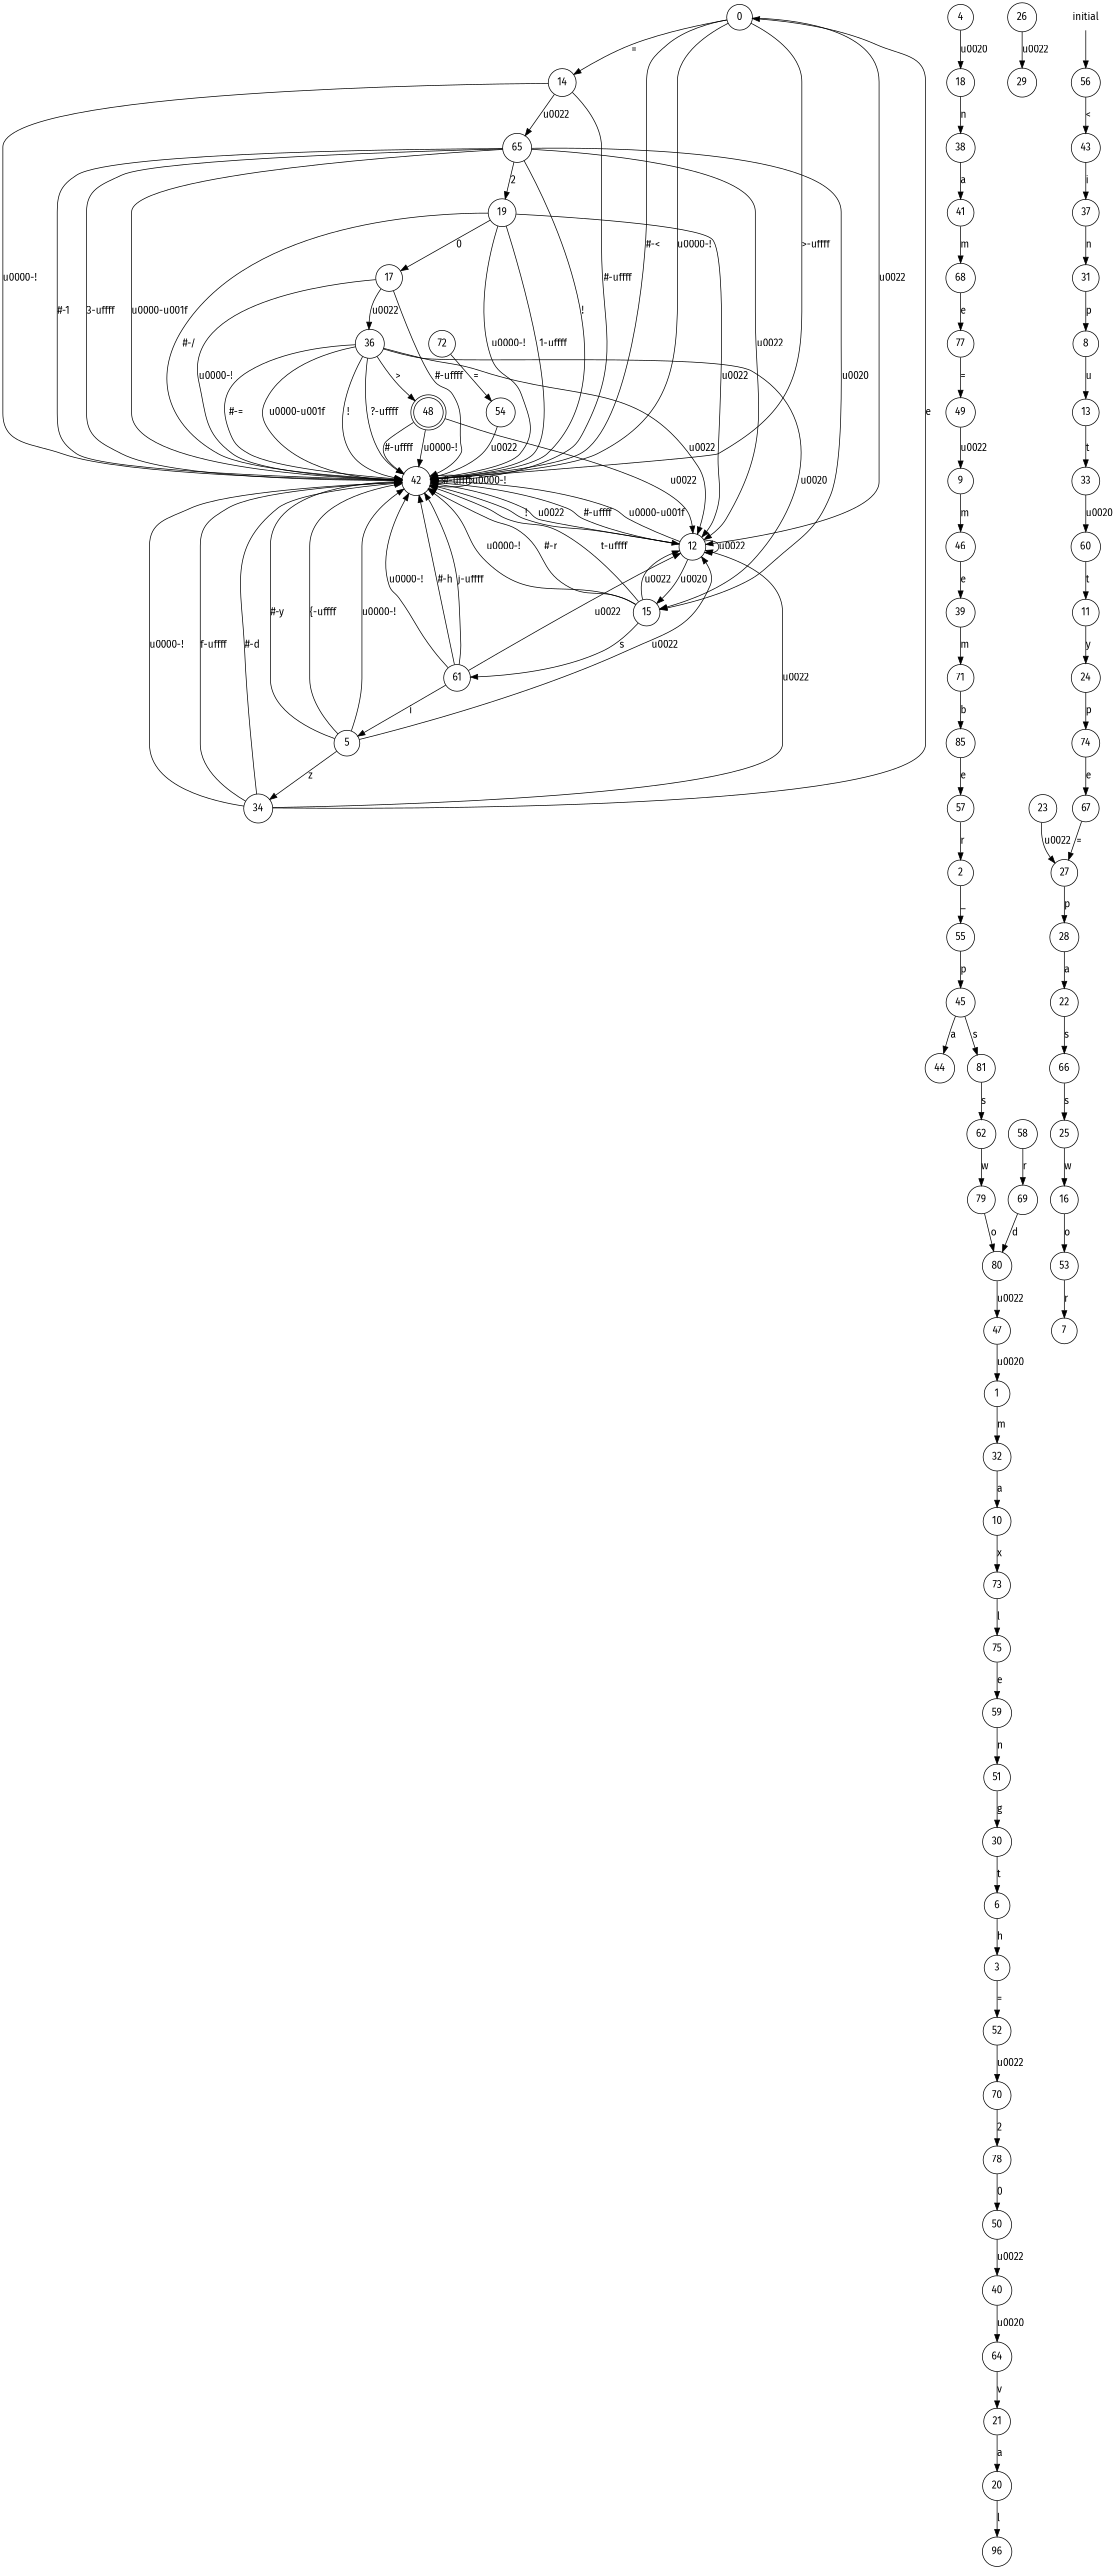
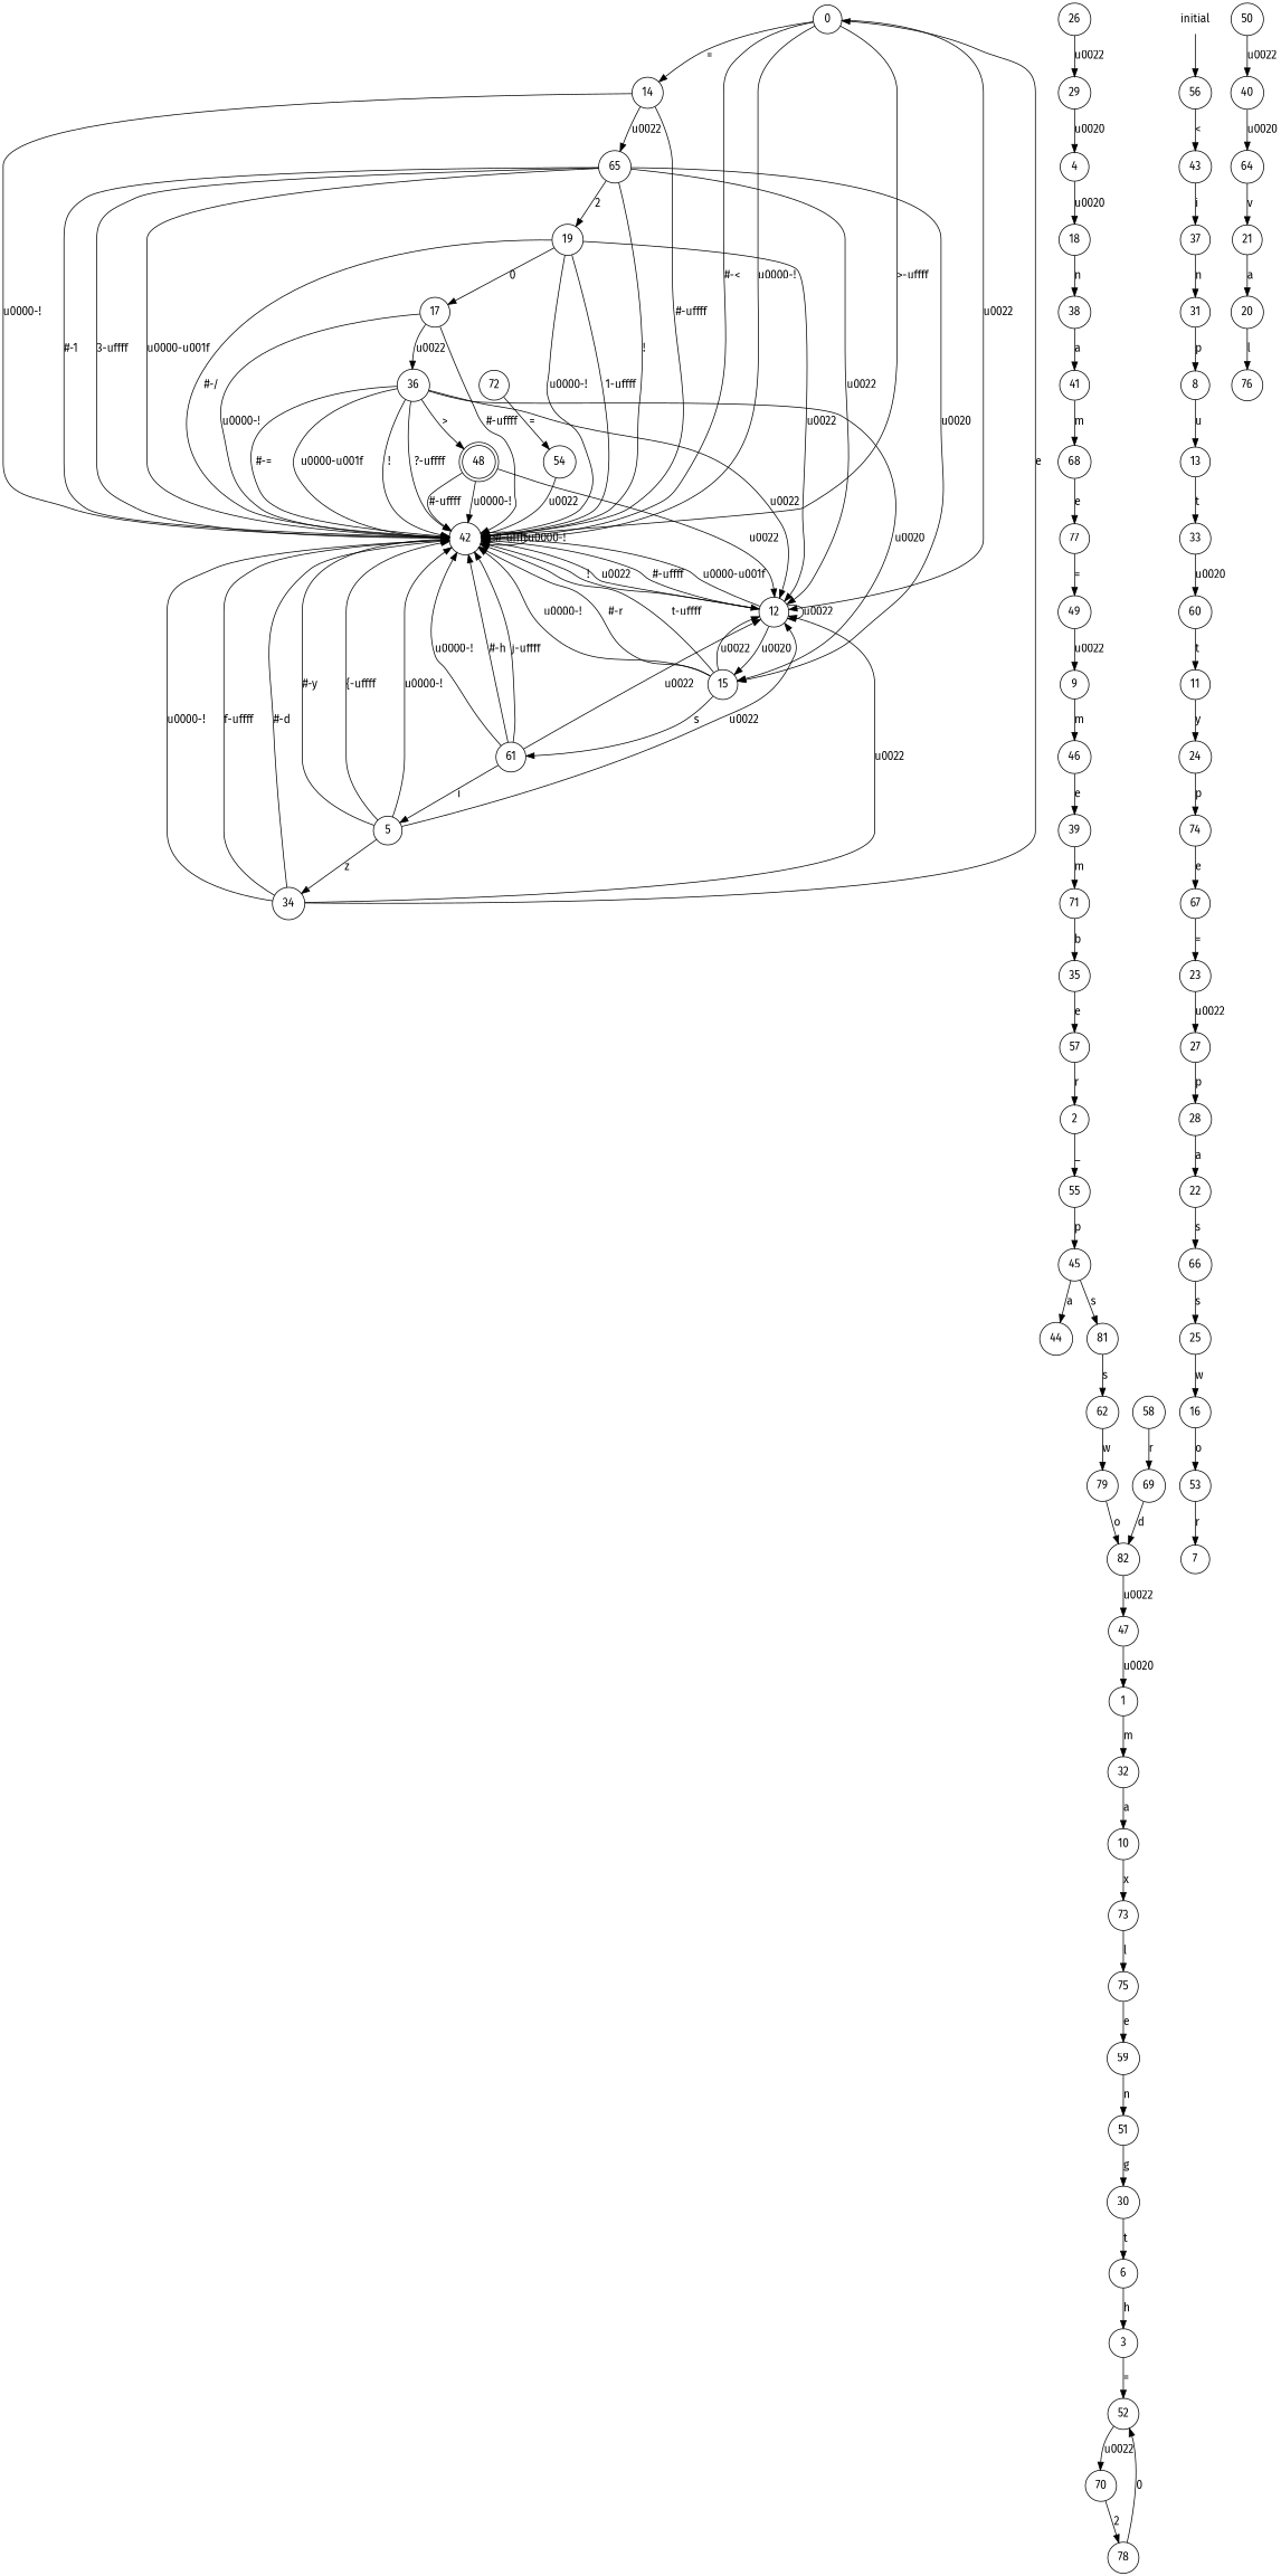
  digraph {
    fontname="Fira Sans"
    rankdir=TB
    node [fontname="Fira Sans" shape=circle]
    edge [fontname="Fira Sans"]
    0
    14
    12
    42
    65
    15
    19
    61
    1
    32
    10
    73
    2
    55
    45
    44
    81
    3
    52
    70
    78
    4
    18
    38
    41
    5
    34
    6
    26
    29
    8
    13
    33
    60
    9
    46
    39
    71
    75
    59
    11
    24
    74
    67
    17
    16
    53
    7
    36
    48 [shape=doublecircle]
    68
    20
-   76 [label=96]
+   76
    21
    22
    66
    25
    23
    27
    28
    30
    31
-   35 [label=85]
+   35
    57
    37
    77
    40
    64
    49
    43
    62
    79
    47
    50
    51
    54
    56
    initial [shape=plaintext]
    58
    69
-   80
+   80 [label=82]
    72
    0 -> 14 [label="="]
    0 -> 12 [label="\u0022"]
    0 -> 42 [label="#-<"]
    0 -> 42 [label="\u0000-!"]
    0 -> 42 [label=">-\uffff"]
    14 -> 42 [label="#-\uffff"]
    14 -> 42 [label="\u0000-!"]
    14 -> 65 [label="\u0022"]
    12 -> 12 [label="\u0022"]
    12 -> 42 [label="#-\uffff"]
    12 -> 42 [label="\u0000-\u001f"]
    12 -> 42 [label="!"]
    12 -> 15 [label="\u0020"]
    42 -> 12 [label="\u0022"]
    42 -> 42 [label="#-\uffff"]
    42 -> 42 [label="\u0000-!"]
    65 -> 12 [label="\u0022"]
    65 -> 42 [label="#-1"]
    65 -> 42 [label="3-\uffff"]
    65 -> 42 [label="\u0000-\u001f"]
    65 -> 42 [label="!"]
    65 -> 15 [label="\u0020"]
    65 -> 19 [label=2]
    15 -> 12 [label="\u0022"]
    15 -> 42 [label="\u0000-!"]
    15 -> 42 [label="#-r"]
    15 -> 42 [label="t-\uffff"]
    15 -> 61 [label=s]
    19 -> 12 [label="\u0022"]
    19 -> 42 [label="\u0000-!"]
    19 -> 42 [label="1-\uffff"]
    19 -> 42 [label="#-/"]
    19 -> 17 [label=0]
    61 -> 12 [label="\u0022"]
    61 -> 42 [label="\u0000-!"]
    61 -> 42 [label="#-h"]
    61 -> 42 [label="j-\uffff"]
    61 -> 5 [label=i]
    1 -> 32 [label=m]
    32 -> 10 [label=a]
    10 -> 73 [label=x]
    73 -> 75 [label=l]
    2 -> 55 [label=_]
    55 -> 45 [label=p]
    45 -> 44 [label=a]
    45 -> 81 [label=s]
    81 -> 62 [label=s]
    3 -> 52 [label="="]
    52 -> 70 [label="\u0022"]
    70 -> 78 [label=2]
-   78 -> 50 [label=0]
+   78 -> 52 [label=0]
    4 -> 18 [label="\u0020"]
    18 -> 38 [label=n]
    38 -> 41 [label=a]
    41 -> 68 [label=m]
    5 -> 12 [label="\u0022"]
    5 -> 42 [label="\u0000-!"]
    5 -> 42 [label="#-y"]
    5 -> 42 [label="{-\uffff"]
    5 -> 34 [label=z]
    34 -> 0 [label=e]
    34 -> 12 [label="\u0022"]
    34 -> 42 [label="\u0000-!"]
    34 -> 42 [label="f-\uffff"]
    34 -> 42 [label="#-d"]
    6 -> 3 [label=h]
    26 -> 29 [label="\u0022"]
+   29 -> 4 [label="\u0020"]
    8 -> 13 [label=u]
    13 -> 33 [label=t]
    33 -> 60 [label="\u0020"]
    60 -> 11 [label=t]
    9 -> 46 [label=m]
    46 -> 39 [label=e]
    39 -> 71 [label=m]
    71 -> 35 [label=b]
    75 -> 59 [label=e]
    59 -> 51 [label=n]
    11 -> 24 [label=y]
    24 -> 74 [label=p]
    74 -> 67 [label=e]
-   67 -> 27 [label="="]
+   67 -> 23 [label="="]
    17 -> 42 [label="#-\uffff"]
    17 -> 42 [label="\u0000-!"]
    17 -> 36 [label="\u0022"]
    16 -> 53 [label=o]
    53 -> 7 [label=r]
    36 -> 12 [label="\u0022"]
    36 -> 42 [label="#-="]
    36 -> 42 [label="\u0000-\u001f"]
    36 -> 42 [label="!"]
    36 -> 42 [label="?-\uffff"]
    36 -> 15 [label="\u0020"]
    36 -> 48 [label=">"]
    48 -> 12 [label="\u0022"]
    48 -> 42 [label="#-\uffff"]
    48 -> 42 [label="\u0000-!"]
    68 -> 77 [label=e]
    20 -> 76 [label=l]
    21 -> 20 [label=a]
    22 -> 66 [label=s]
    66 -> 25 [label=s]
    25 -> 16 [label=w]
    23 -> 27 [label="\u0022"]
    27 -> 28 [label=p]
    28 -> 22 [label=a]
    30 -> 6 [label=t]
    31 -> 8 [label=p]
    35 -> 57 [label=e]
    57 -> 2 [label=r]
    37 -> 31 [label=n]
    77 -> 49 [label="="]
    40 -> 64 [label="\u0020"]
    64 -> 21 [label=v]
    49 -> 9 [label="\u0022"]
    43 -> 37 [label=i]
    62 -> 79 [label=w]
    79 -> 80 [label=o]
    47 -> 1 [label="\u0020"]
    50 -> 40 [label="\u0022"]
    51 -> 30 [label=g]
    54 -> 42 [label="\u0022"]
    56 -> 43 [label="<"]
    initial -> 56
    58 -> 69 [label=r]
    69 -> 80 [label=d]
    80 -> 47 [label="\u0022"]
    72 -> 54 [label="="]
  }
